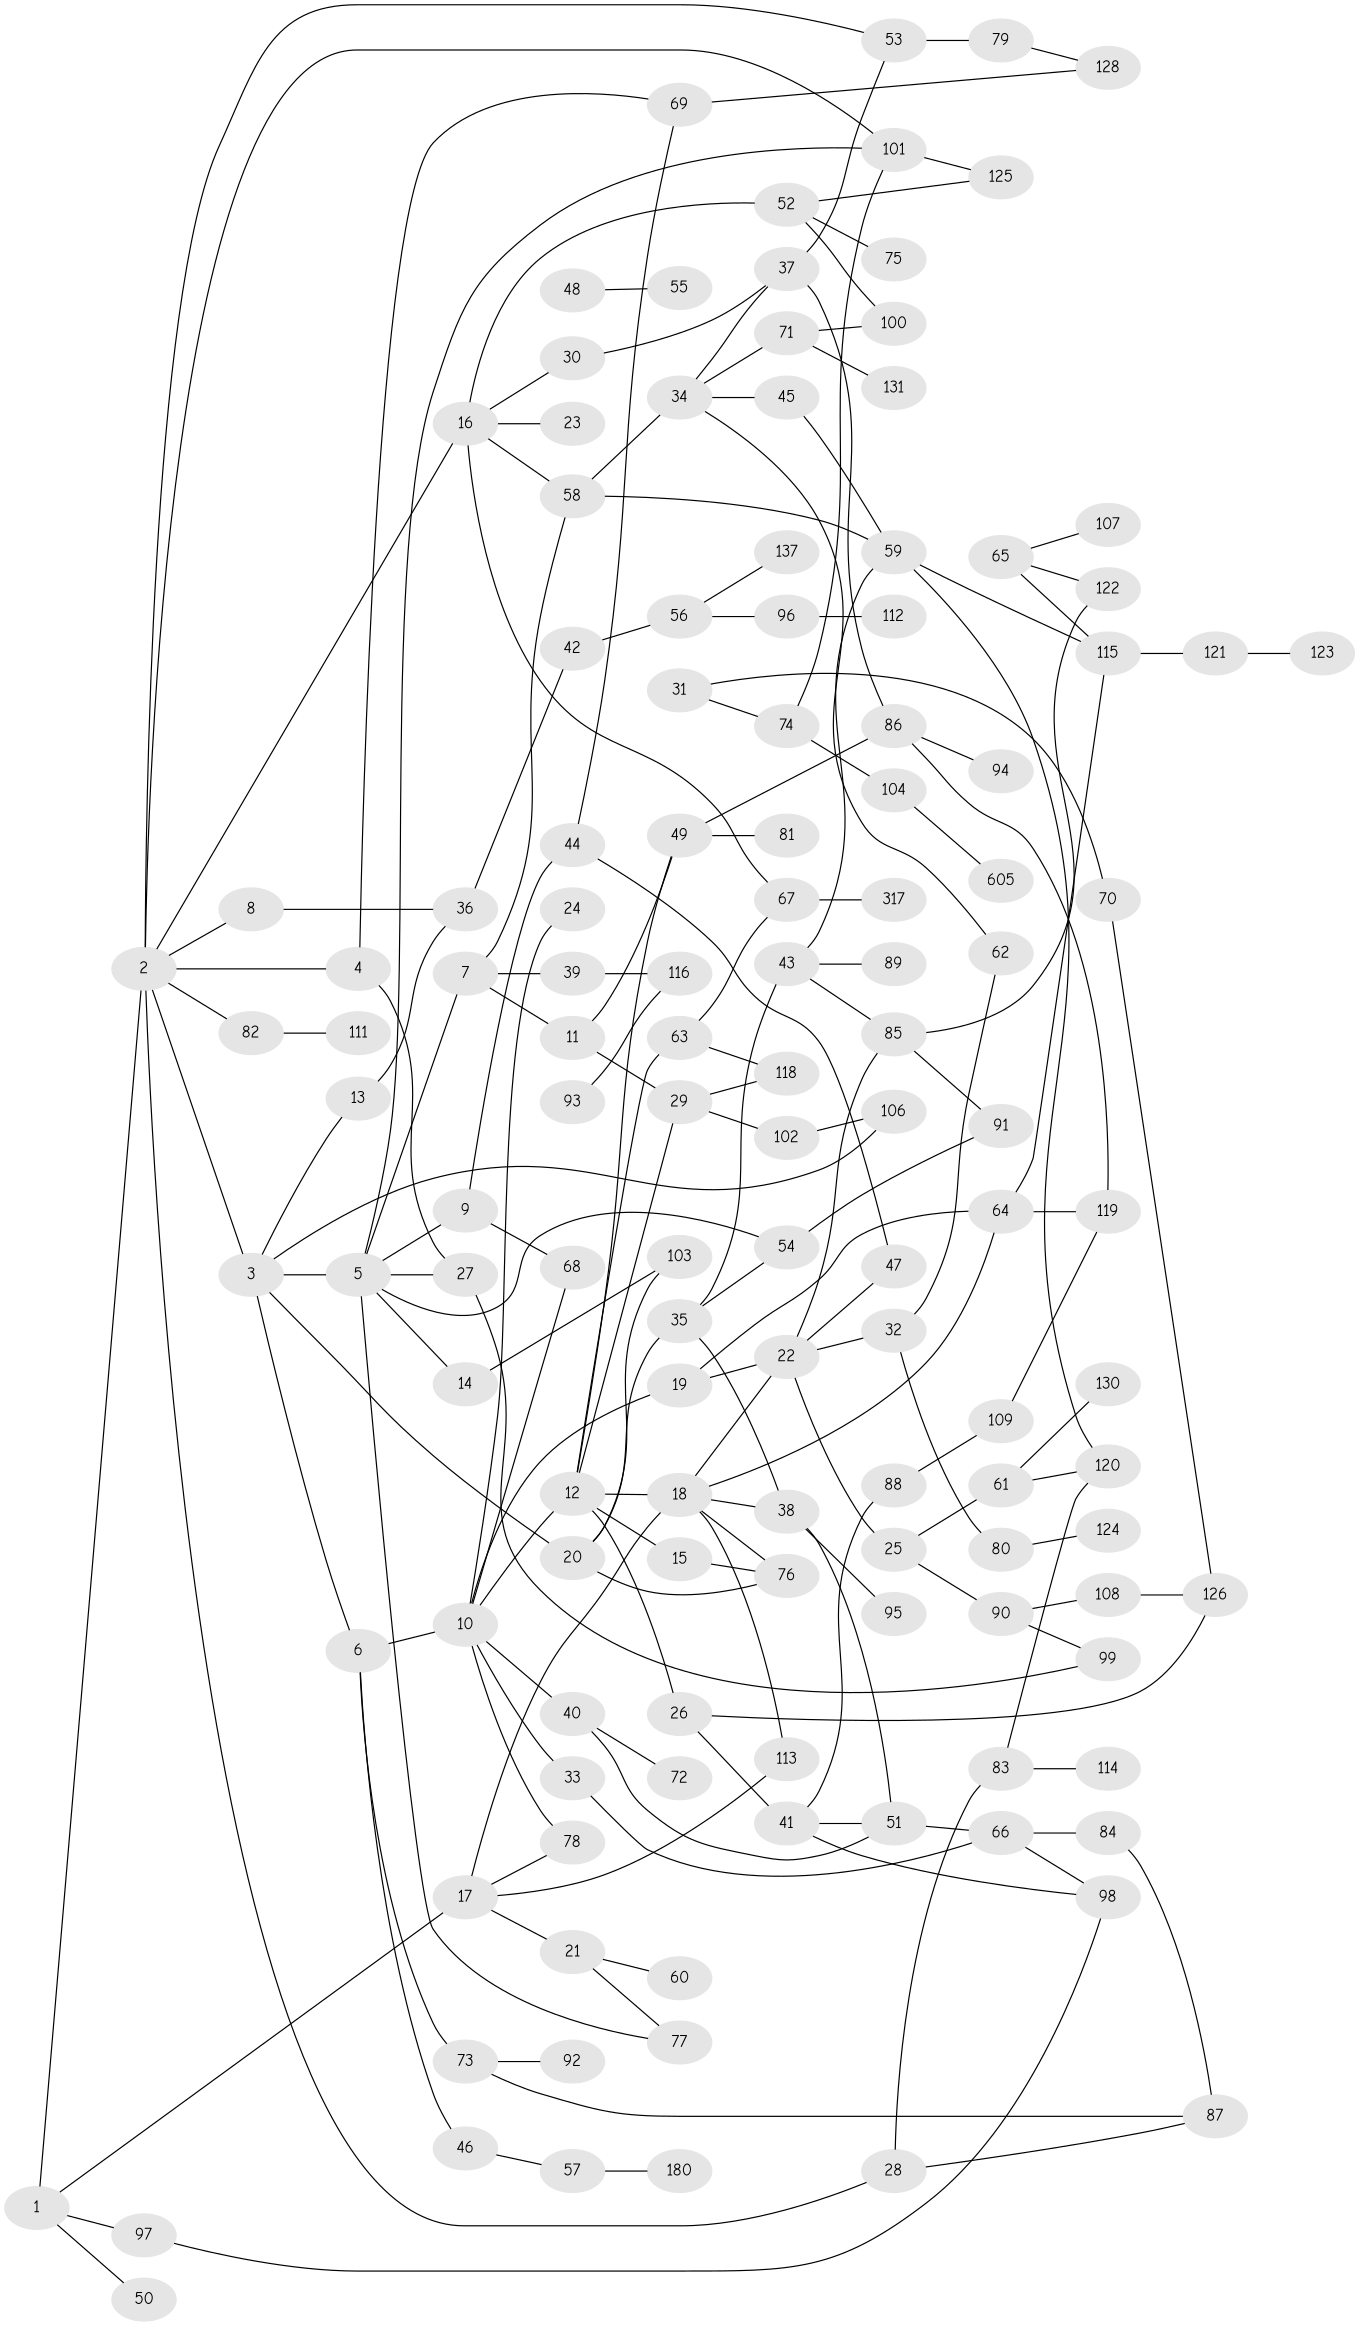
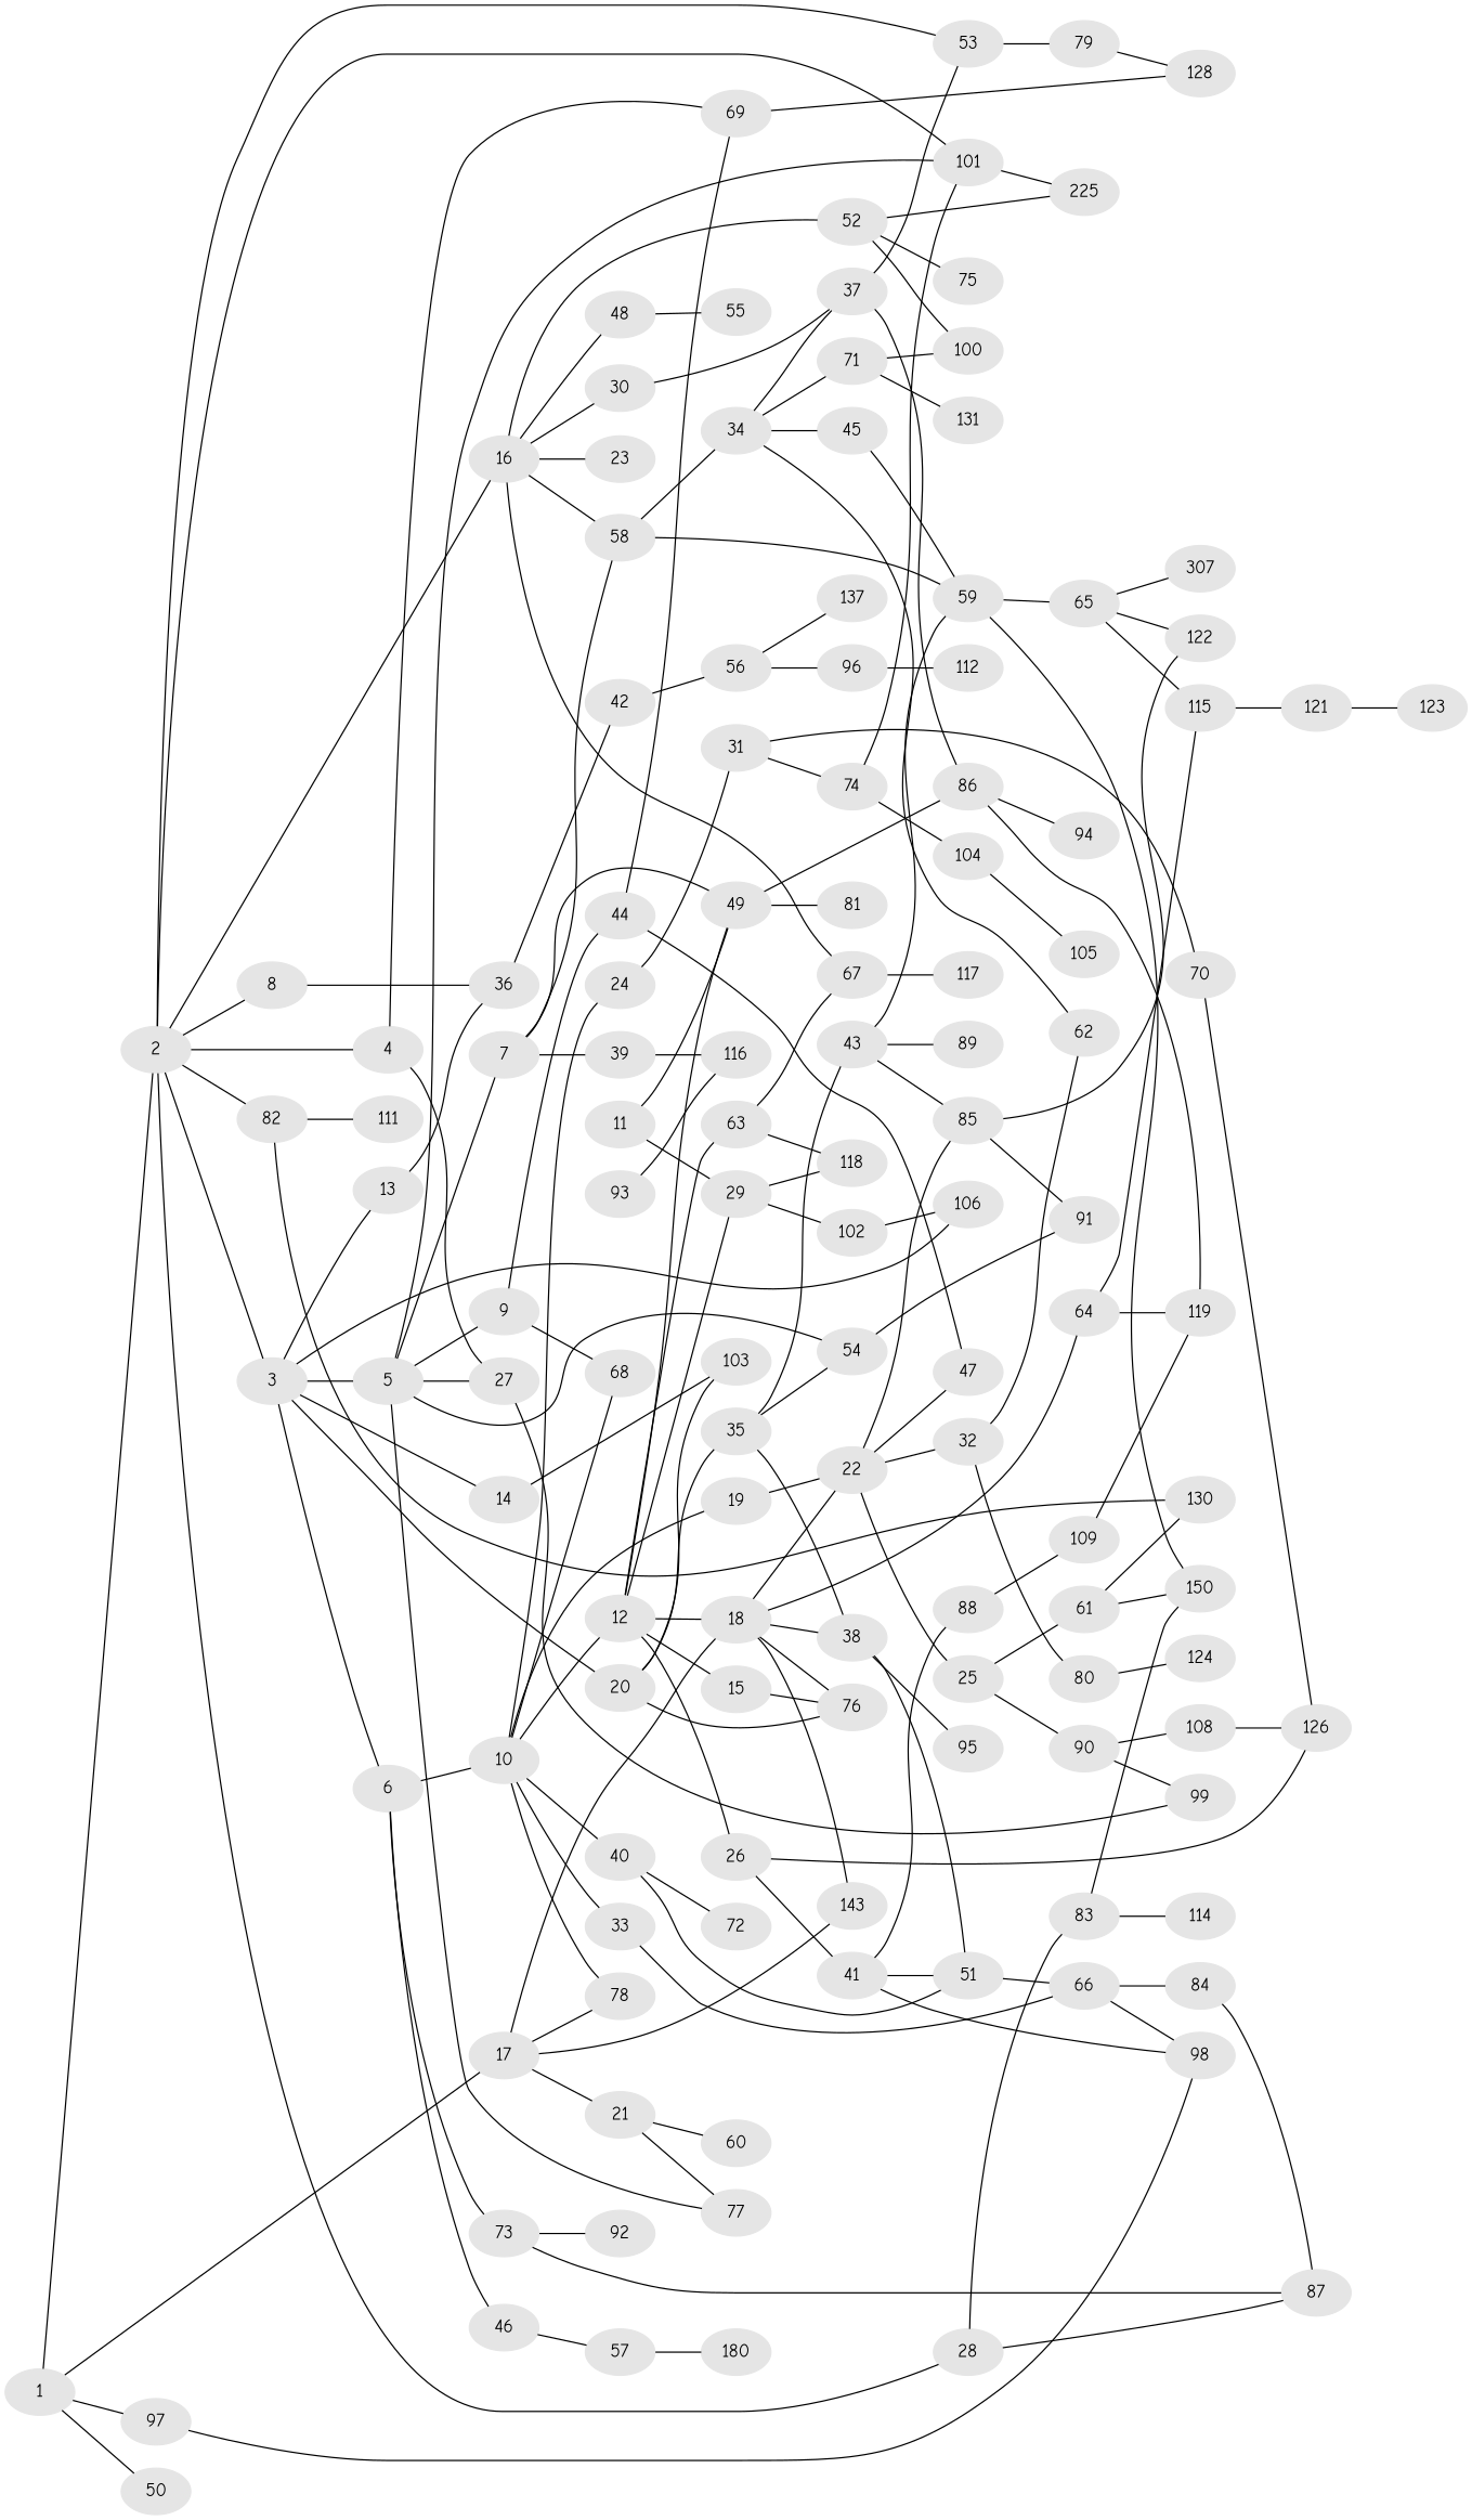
  graph {
    fontname="Comic Neue"
    rankdir=LR
    node [color=gray90 fontname="Comic Neue" style=filled]
    edge [fontname="Comic Neue"]
    1
    2
    17
    50
    97
    3
    4
    8
    16
    28
    53
    82
    101
    78
    18
    21
-   113
+   113 [label=143]
    98
    5
    6
    13
    14
    20
    106
    27
    69
    36
    58
    23
    30
    48
    52
    67
    83
    87
    79
    130
    111
    93
    116
-   125
+   125 [label=225]
    7
    9
    54
    77
    10
    46
    73
    103
    76
    35
    99
    128
    11
    39
    44
    68
    91
    12
    19
    24
    33
    40
    57
    92
    29
    49
    34
    59
    42
    47
    15
    26
    63
    22
    64
    31
    66
    51
    72
    102
    118
    86
    81
    38
    41
    126
    37
    55
    75
    100
-   117 [label=317]
+   117
    60
    25
    32
    85
    95
    115
    119
    43
    61
    90
    62
    80
    122
    70
    74
-   120
+   120 [label=150]
    108
    88
    114
    104
    124
    45
    71
    84
    131
    89
    56
    94
    109
    96
    n123 [label=137]
    65
    n125 [label=180]
    112
-   107
+   107 [label=307]
    121
-   105 [label=605]
+   105
    123
    1 -- 2
    1 -- 17
    1 -- 50
    1 -- 97
    2 -- 3
    2 -- 4
    2 -- 8
    2 -- 16
    2 -- 28
    2 -- 53
    2 -- 82
    2 -- 101
    17 -- 78
    17 -- 18
    17 -- 21
    17 -- 113
    97 -- 98
    3 -- 5
    3 -- 6
    3 -- 13
-   5 -- 14
+   3 -- 14
    3 -- 20
    3 -- 106
    4 -- 27
    4 -- 69
    8 -- 36
    16 -- 58
    16 -- 23
    16 -- 30
+   16 -- 48
    16 -- 52
    16 -- 67
    28 -- 83
    28 -- 87
    53 -- 79
+   82 -- 130
    82 -- 111
    101 -- 125
    18 -- 113
    18 -- 76
    18 -- 22
    18 -- 64
    18 -- 38
    21 -- 77
    21 -- 60
    5 -- 101
    5 -- 27
    5 -- 7
    5 -- 9
    5 -- 54
    5 -- 77
    6 -- 10
    6 -- 46
    6 -- 73
    13 -- 36
    14 -- 103
    20 -- 103
    20 -- 76
    20 -- 35
    27 -- 99
    69 -- 128
    36 -- 42
    58 -- 34
    58 -- 59
    30 -- 37
    48 -- 55
    52 -- 125
    52 -- 75
    52 -- 100
    67 -- 117
    83 -- 120
    83 -- 114
    79 -- 128
    93 -- 116
    7 -- 58
-   7 -- 11
+   7 -- 49
    7 -- 39
    9 -- 44
    9 -- 68
    54 -- 91
    10 -- 78
    10 -- 68
    10 -- 12
    10 -- 19
    10 -- 24
    10 -- 33
    10 -- 40
    46 -- 57
    73 -- 87
    73 -- 92
    35 -- 54
    35 -- 38
    35 -- 43
    11 -- 29
    11 -- 49
    39 -- 116
    44 -- 69
    44 -- 47
    12 -- 18
    12 -- 29
    12 -- 49
    12 -- 15
    12 -- 26
    12 -- 63
    19 -- 22
-   19 -- 64
+   24 -- 31
    33 -- 66
    40 -- 51
    40 -- 72
    57 -- n125
    29 -- 102
    29 -- 118
    49 -- 86
    49 -- 81
    34 -- 37
    34 -- 62
    34 -- 45
    34 -- 71
    59 -- 120
-   59 -- 115
+   59 -- 65
    42 -- 56
    15 -- 76
    26 -- 41
    26 -- 126
    63 -- 67
    63 -- 118
    22 -- 47
    22 -- 25
    22 -- 32
    22 -- 85
    64 -- 115
    64 -- 119
    31 -- 70
    31 -- 74
    66 -- 98
    66 -- 84
    51 -- 66
    102 -- 106
    86 -- 119
    86 -- 94
    38 -- 51
    38 -- 95
    41 -- 98
    41 -- 51
    41 -- 88
    37 -- 53
    37 -- 86
    25 -- 61
    25 -- 90
    32 -- 62
    32 -- 80
    85 -- 91
    85 -- 122
    115 -- 121
    43 -- 59
    43 -- 85
    43 -- 89
    61 -- 130
    61 -- 120
    90 -- 99
    90 -- 108
    80 -- 124
    70 -- 126
    74 -- 101
    74 -- 104
    108 -- 126
    88 -- 109
    104 -- 105
    45 -- 59
    71 -- 100
    71 -- 131
    84 -- 87
    56 -- 96
    56 -- n123
    109 -- 119
    96 -- 112
    65 -- 115
    65 -- 122
    65 -- 107
    121 -- 123
  }
